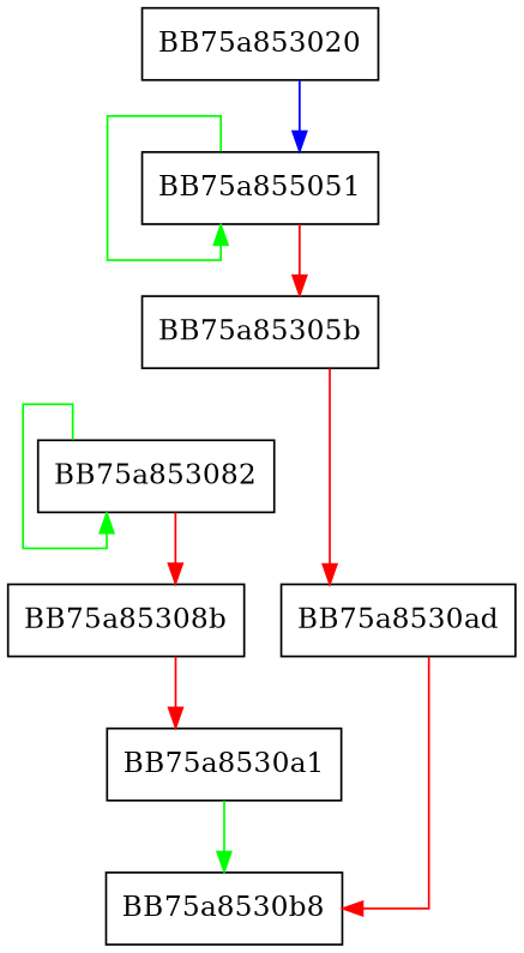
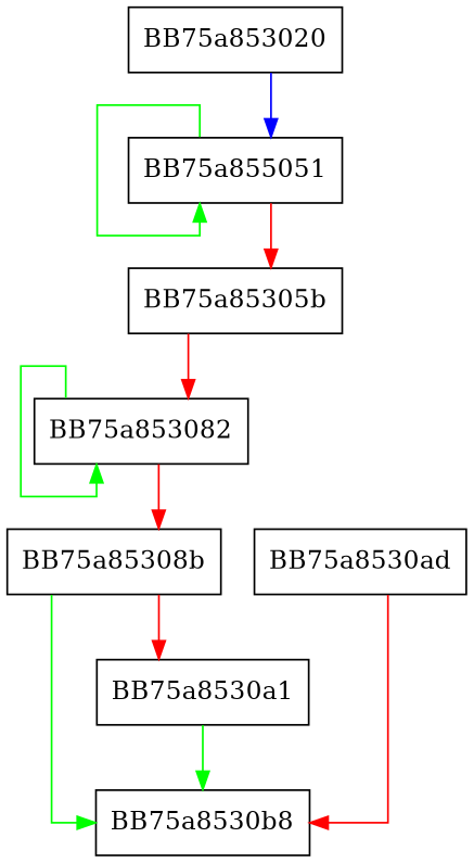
  digraph {
    splines=ortho
    node [shape=box]
    edge [color=red]
    n1 [label=BB75a855051]
    BB75a853020
    BB75a85305b
    BB75a853082
    BB75a85308b
    BB75a8530b8
    BB75a8530a1
    BB75a8530ad
    n1 -> n1 [color=green]
    n1 -> BB75a85305b
    BB75a853020 -> n1 [color=blue]
-   BB75a85305b -> BB75a8530ad
+   BB75a85305b -> BB75a853082
    BB75a853082 -> BB75a853082 [color=green]
    BB75a853082 -> BB75a85308b
+   BB75a85308b -> BB75a8530b8 [color=green]
    BB75a85308b -> BB75a8530a1
    BB75a8530a1 -> BB75a8530b8 [color=green]
    BB75a8530ad -> BB75a8530b8
  }
